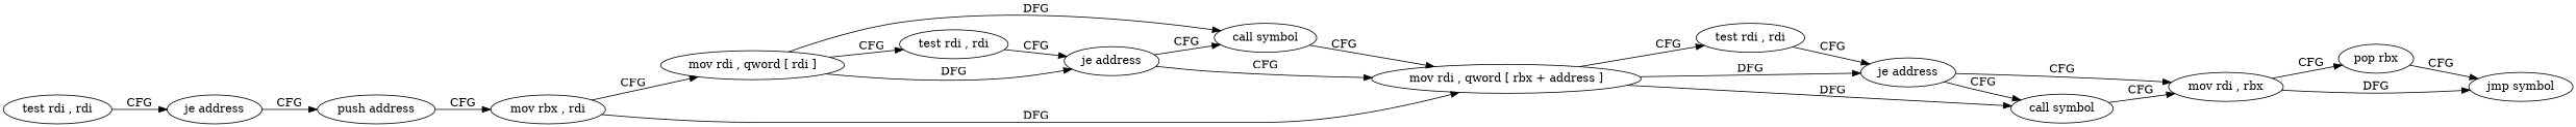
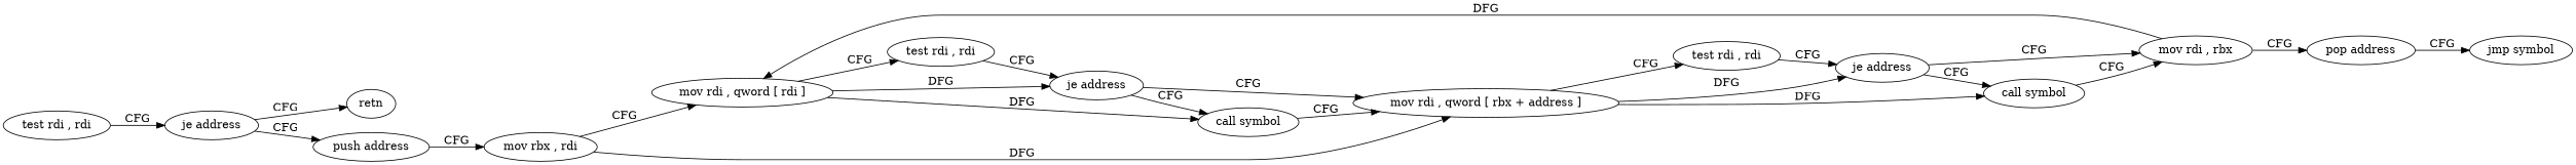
  digraph {
    rankdir=LR
    n1 [label="test rdi , rdi"]
    n2 [label="je address"]
+   n3 [label=retn]
    n4 [label="push address"]
    n5 [label="mov rbx , rdi"]
    n6 [label="mov rdi , qword [ rdi ]"]
    n7 [label="mov rdi , qword [ rbx + address ]"]
    n8 [label="test rdi , rdi"]
    n9 [label="je address"]
    n10 [label="call symbol"]
    n11 [label="test rdi , rdi"]
    n12 [label="je address"]
    n13 [label="call symbol"]
    n14 [label="mov rdi , rbx"]
-   n15 [label="pop rbx"]
+   n15 [label="pop address"]
    n16 [label="jmp symbol"]
    n1 -> n2 [label=CFG]
+   n2 -> n3 [label=CFG]
    n2 -> n4 [label=CFG]
    n4 -> n5 [label=CFG]
    n5 -> n6 [label=CFG]
    n5 -> n7 [label=DFG]
    n6 -> n8 [label=CFG]
    n6 -> n9 [label=DFG]
    n6 -> n10 [label=DFG]
    n7 -> n11 [label=CFG]
    n7 -> n12 [label=DFG]
    n7 -> n13 [label=DFG]
    n8 -> n9 [label=CFG]
    n9 -> n7 [label=CFG]
    n9 -> n10 [label=CFG]
    n10 -> n7 [label=CFG]
    n11 -> n12 [label=CFG]
    n12 -> n13 [label=CFG]
    n12 -> n14 [label=CFG]
    n13 -> n14 [label=CFG]
    n14 -> n15 [label=CFG]
-   n14 -> n16 [label=DFG]
+   n14 -> n6 [label=DFG]
    n15 -> n16 [label=CFG]
  }
